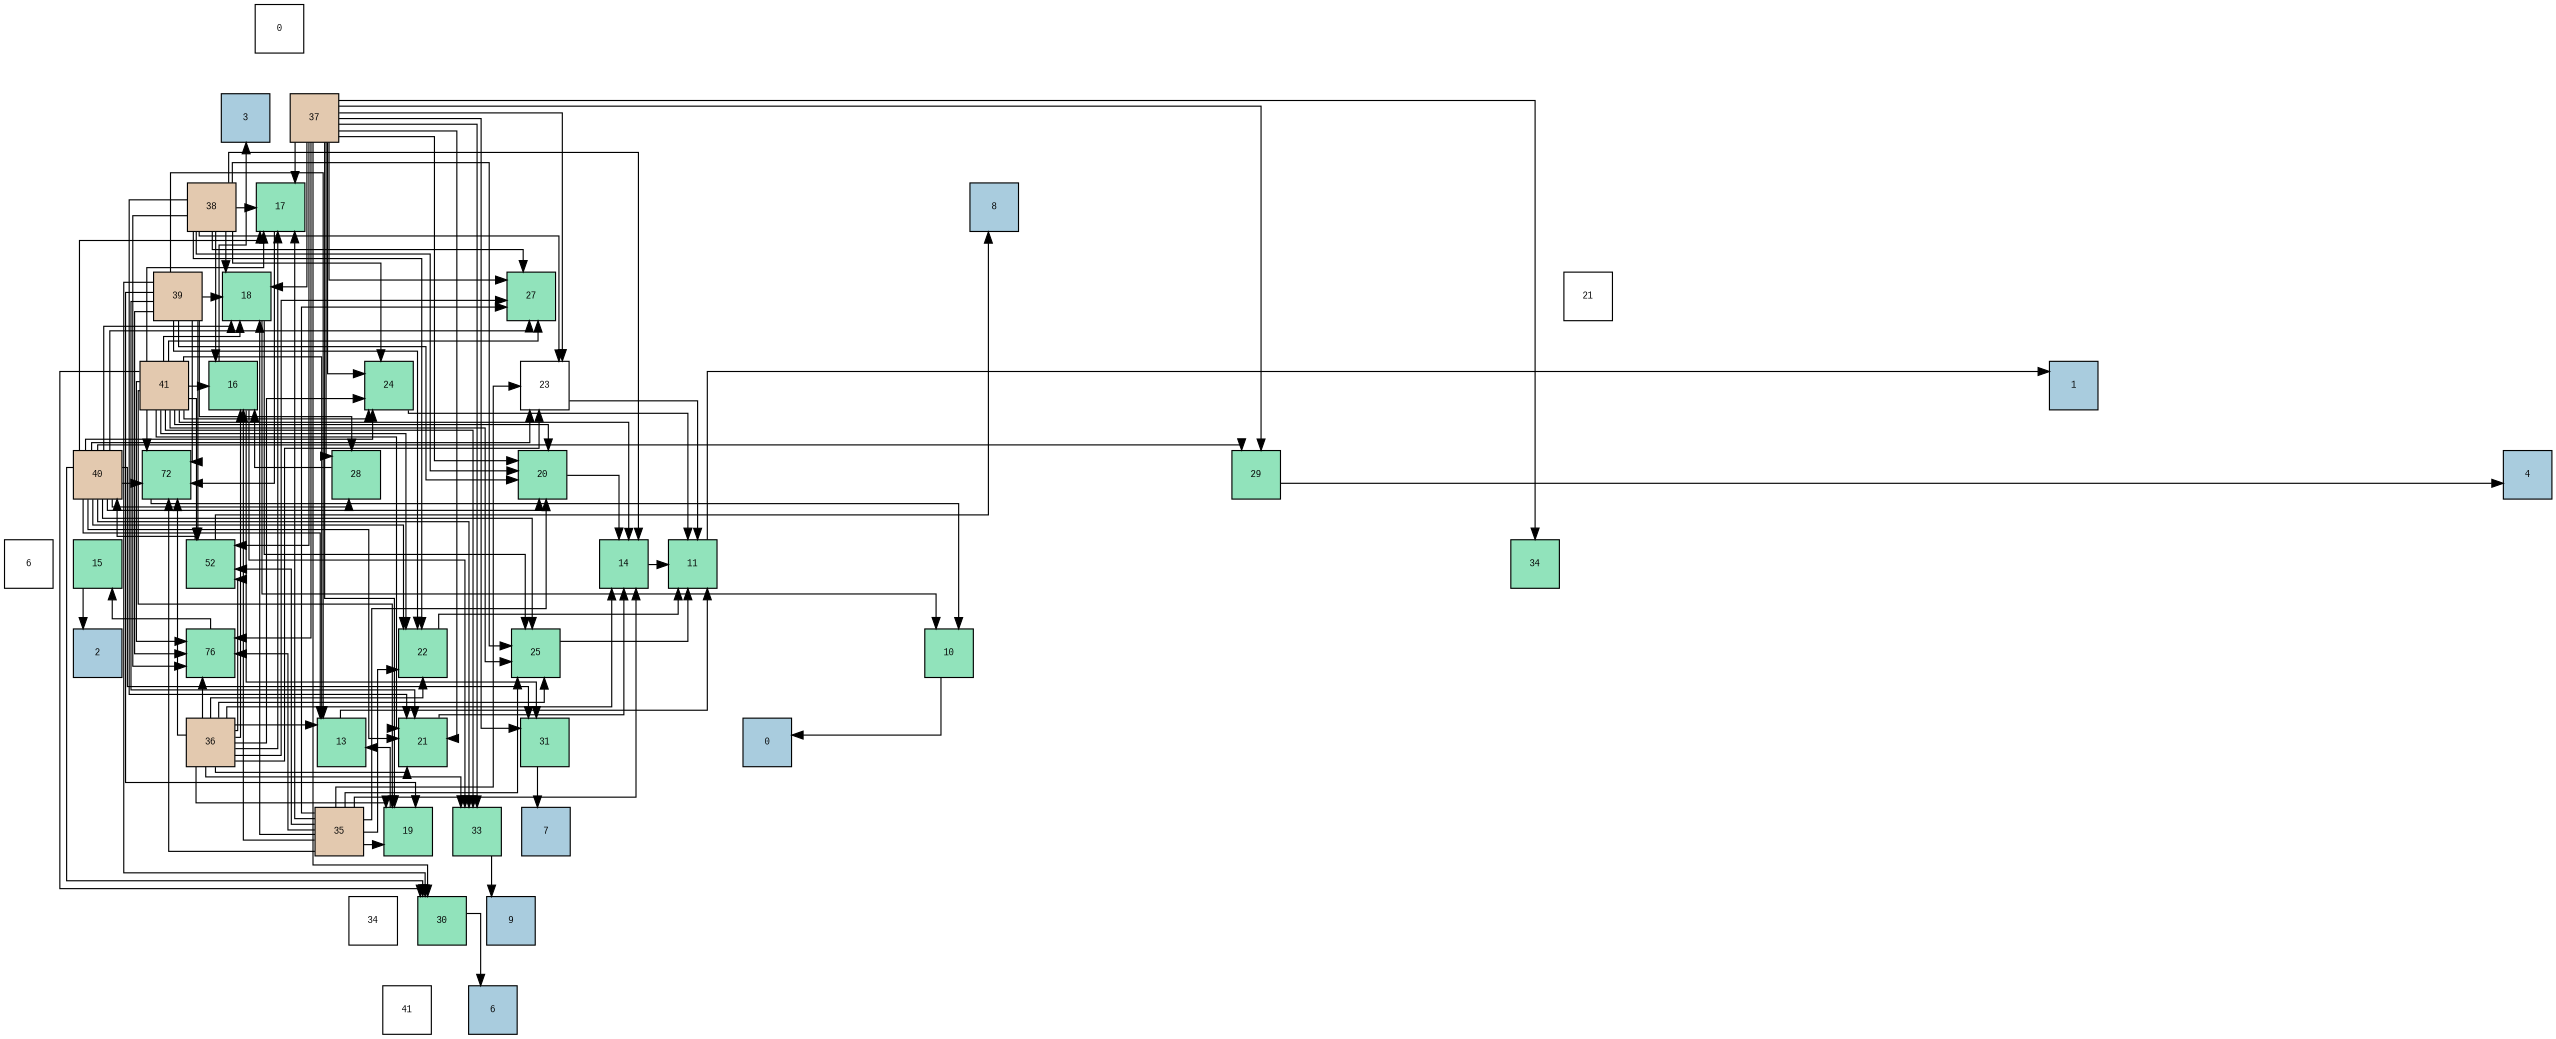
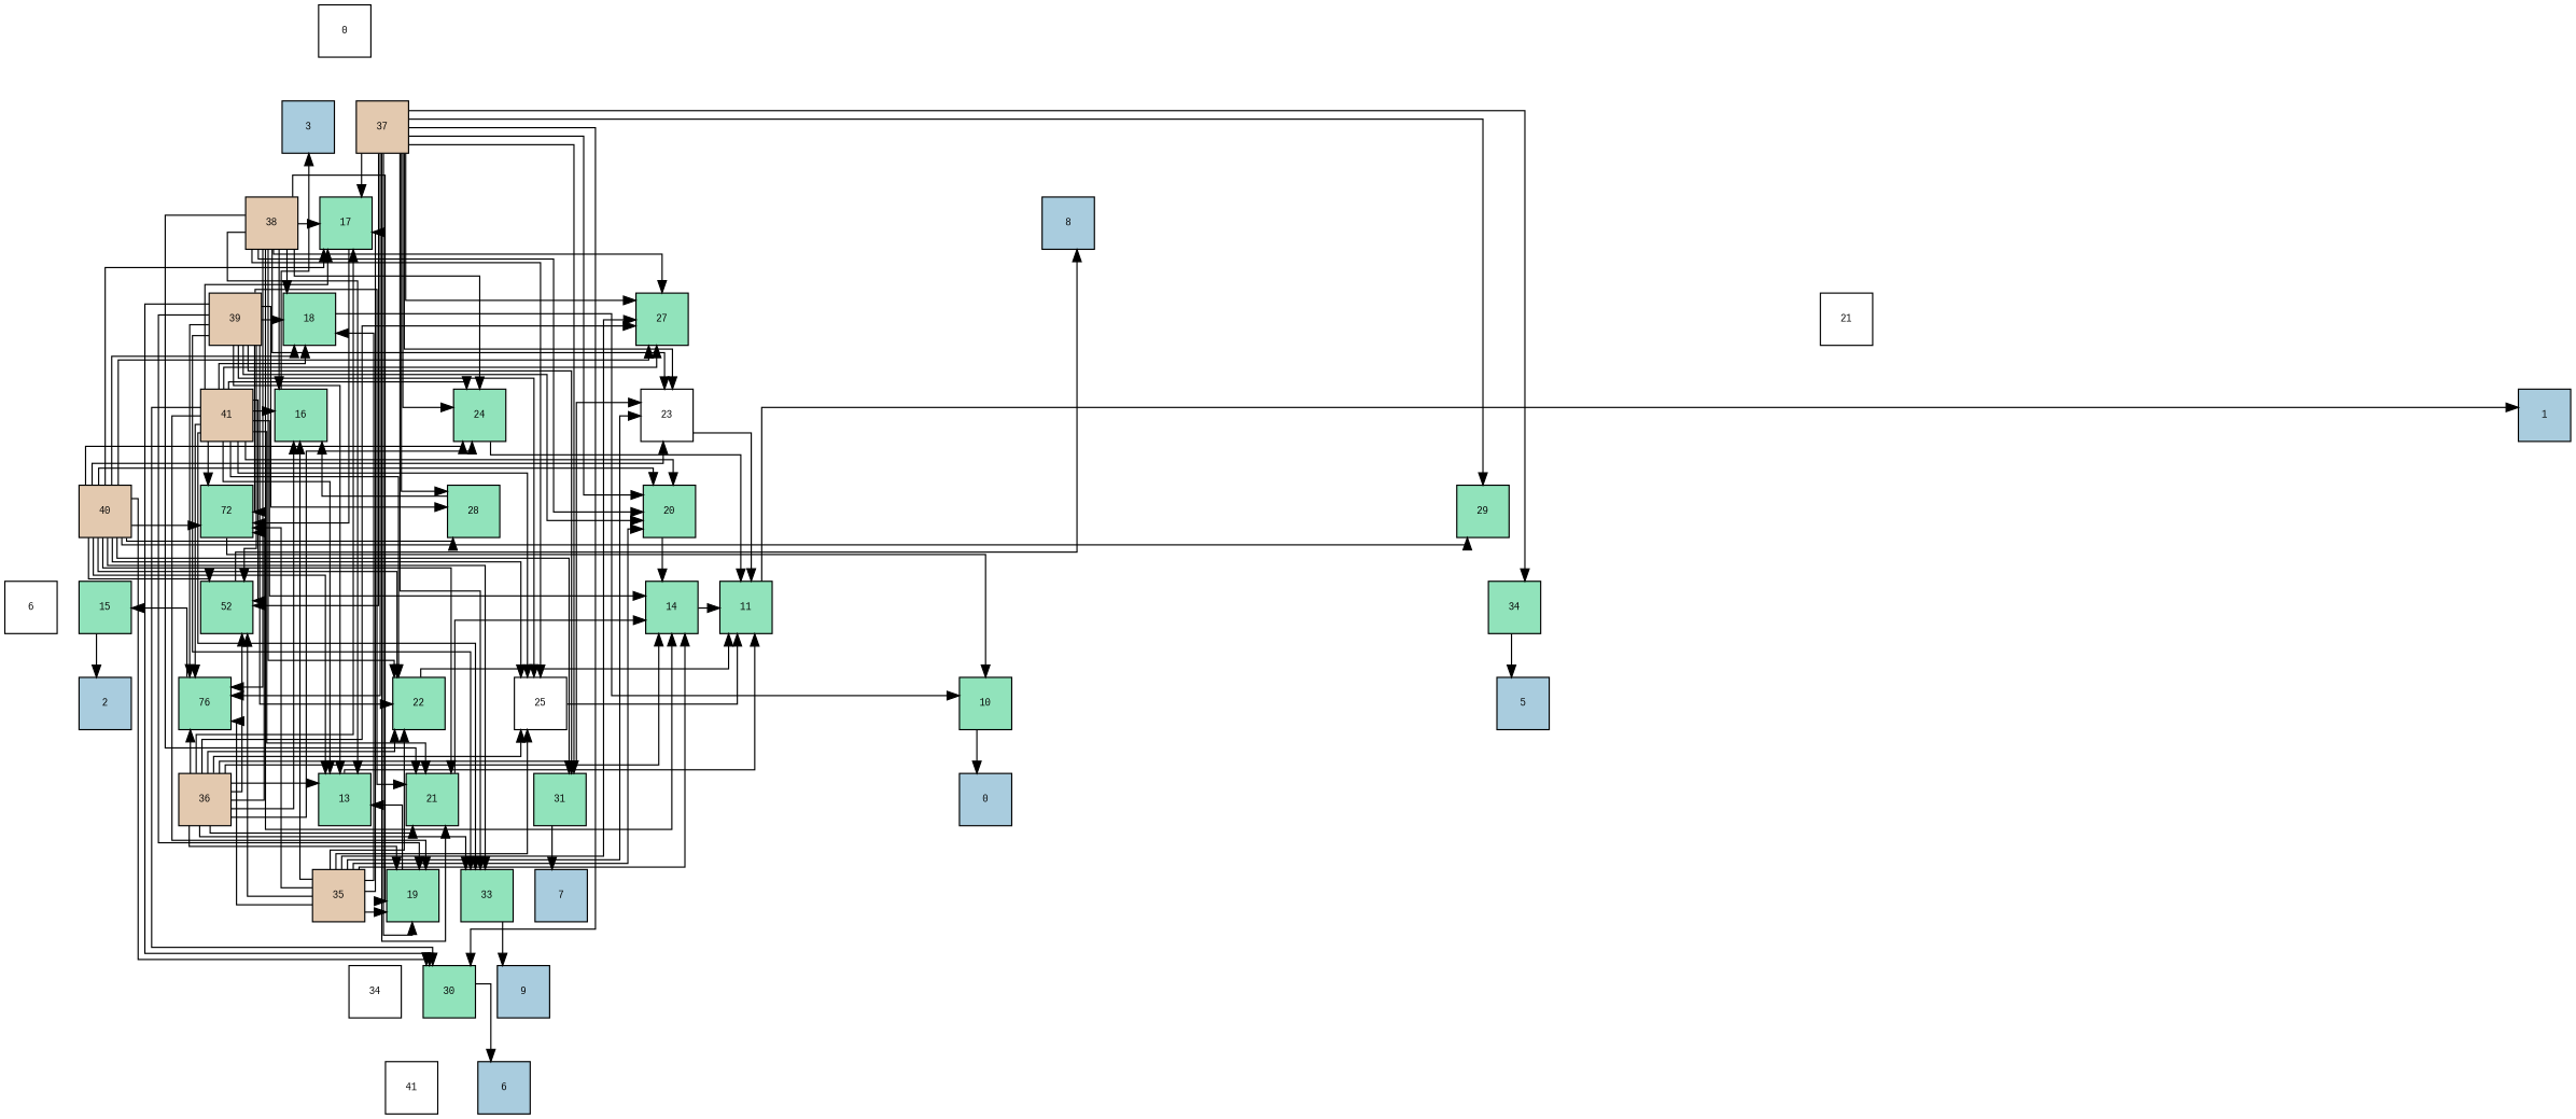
  digraph {
    fontname="Liberation Mono"
    rank=same
    rankdir=TB
    splines=ortho
    node [fillcolor="#91e3bb" fixedsize=true fontname="Liberation Mono" fontsize=8 shape=square style=filled]
    edge [constraint=false fontname="Liberation Mono" style=vis]
    n1 [fillcolor="#ffffff" label=0 width=0.6]
    n2 [fillcolor="#a9ccde" label=3 width=0.6]
    n3 [fillcolor="#e3c9af" label=37 width=0.6]
    n4 [fillcolor="#e3c9af" label=38 width=0.6]
    n5 [label=17 width=0.6]
    n6 [label=18 width=0.6]
    n7 [label=27 width=0.6]
    n8 [label=24 width=0.6]
    n9 [label=76 width=0.6]
    n10 [fillcolor="#ffffff" label=23 width=0.6]
    n11 [label=20 width=0.6]
    n12 [label=21 width=0.6]
    n13 [label=19 width=0.6]
    n14 [label=28 width=0.6]
    n15 [label=52 width=0.6]
    n16 [label=31 width=0.6]
    n17 [label=33 width=0.6]
    n18 [label=30 width=0.6]
    n19 [label=29 width=0.6]
    n20 [fillcolor="#a9ccde" label=8 width=0.6]
    n21 [label=34 width=0.6]
    n22 [fillcolor="#e3c9af" label=39 width=0.6]
    n23 [label=16 width=0.6]
    n24 [label=14 width=0.6]
    n25 [label=22 width=0.6]
    n26 [label=13 width=0.6]
-   n27 [label=25 width=0.6]
+   n27 [fillcolor="#ffffff" label=25 width=0.6]
    n28 [label=72 width=0.6]
    n29 [fillcolor="#e3c9af" label=41 width=0.6]
    n30 [label=10 width=0.6]
    n31 [label=11 width=0.6]
    n32 [label=15 width=0.6]
    n33 [fillcolor="#e3c9af" label=36 width=0.6]
    n34 [fillcolor="#e3c9af" label=35 width=0.6]
    n35 [fillcolor="#ffffff" label=34 width=0.6]
    n36 [fillcolor="#e3c9af" label=40 width=0.6]
    n37 [fillcolor="#a9ccde" label=7 width=0.6]
    n38 [fillcolor="#a9ccde" label=9 width=0.6]
    n39 [fillcolor="#ffffff" label=41 width=0.6]
    n40 [fillcolor="#a9ccde" label=6 width=0.6]
    n41 [fillcolor="#ffffff" label=6 width=0.6]
    n42 [fillcolor="#a9ccde" label=2 width=0.6]
-   n43 [fillcolor="#a9ccde" label=4 width=0.6]
    n44 [fillcolor="#ffffff" label=21 width=0.6]
+   n45 [fillcolor="#a9ccde" label=5 width=0.6]
    n46 [fillcolor="#a9ccde" label=0 width=0.6]
    n47 [fillcolor="#a9ccde" label=1 width=0.6]
    n1 -> n2 [constraint=true style=invis]
    n1 -> n3 [constraint=true style=invis]
    n2 -> n4 [constraint=true style=invis]
    n2 -> n5 [constraint=true style=invis]
    n3 -> n5
    n3 -> n5 [constraint=true style=invis]
-   n3 -> n6
    n3 -> n7
    n3 -> n8
    n3 -> n9
    n3 -> n10
    n3 -> n11
    n3 -> n12
    n3 -> n13
    n3 -> n14
    n3 -> n15
    n3 -> n16
    n3 -> n17
    n3 -> n18
    n3 -> n19
    n3 -> n20 [constraint=true style=invis]
    n3 -> n21
    n4 -> n5
    n4 -> n6
    n4 -> n6 [constraint=true style=invis]
    n4 -> n7
    n4 -> n8
    n4 -> n9
    n4 -> n10
    n4 -> n11
    n4 -> n12
+   n4 -> n13
    n4 -> n22 [constraint=true style=invis]
    n4 -> n23
    n4 -> n24
    n4 -> n25
+   n4 -> n26
    n4 -> n27
    n5 -> n6 [constraint=true style=invis]
    n5 -> n7 [constraint=true style=invis]
    n5 -> n28
    n6 -> n8 [constraint=true style=invis]
    n6 -> n23 [constraint=true style=invis]
    n6 -> n30
    n7 -> n8 [constraint=true style=invis]
    n7 -> n10 [constraint=true style=invis]
    n8 -> n11 [constraint=true style=invis]
    n8 -> n14 [constraint=true style=invis]
    n8 -> n31
    n9 -> n26 [constraint=true style=invis]
    n9 -> n32
    n9 -> n33 [constraint=true style=invis]
    n10 -> n11 [constraint=true style=invis]
    n10 -> n19 [constraint=true style=invis]
    n10 -> n31
    n11 -> n24
    n11 -> n24 [constraint=true style=invis]
    n11 -> n31 [constraint=true style=invis]
    n12 -> n13 [constraint=true style=invis]
    n12 -> n17 [constraint=true style=invis]
    n12 -> n24
    n13 -> n18 [constraint=true style=invis]
    n13 -> n26
    n13 -> n35 [constraint=true style=invis]
    n14 -> n15 [constraint=true style=invis]
    n14 -> n23
    n14 -> n24 [constraint=true style=invis]
    n15 -> n9 [constraint=true style=invis]
    n15 -> n20
    n15 -> n25 [constraint=true style=invis]
    n16 -> n17 [constraint=true style=invis]
    n16 -> n37
    n16 -> n37 [constraint=true style=invis]
    n17 -> n18 [constraint=true style=invis]
    n17 -> n38
    n17 -> n38 [constraint=true style=invis]
    n18 -> n39 [constraint=true style=invis]
    n18 -> n40
    n18 -> n40 [constraint=true style=invis]
    n19 -> n21 [constraint=true style=invis]
    n19 -> n31 [constraint=true style=invis]
-   n19 -> n43
    n20 -> n7 [constraint=true style=invis]
    n20 -> n44 [constraint=true style=invis]
    n21 -> n30 [constraint=true style=invis]
+   n21 -> n45
+   n21 -> n45 [constraint=true style=invis]
    n22 -> n6
    n22 -> n9
    n22 -> n11
    n22 -> n12
    n22 -> n13
    n22 -> n14
    n22 -> n15
-   n23 -> n16
-   n23 -> n17
+   n22 -> n16
+   n22 -> n17
    n22 -> n18
    n22 -> n23 [constraint=true style=invis]
    n22 -> n25
    n22 -> n26
-   n6 -> n27
+   n22 -> n27
    n22 -> n28
    n22 -> n29 [constraint=true style=invis]
    n23 -> n2
    n23 -> n14 [constraint=true style=invis]
    n23 -> n28 [constraint=true style=invis]
    n24 -> n25 [constraint=true style=invis]
    n24 -> n27 [constraint=true style=invis]
    n24 -> n31
    n25 -> n12 [constraint=true style=invis]
    n25 -> n26 [constraint=true style=invis]
    n25 -> n31
    n26 -> n13 [constraint=true style=invis]
    n26 -> n31
    n26 -> n34 [constraint=true style=invis]
    n27 -> n12 [constraint=true style=invis]
    n27 -> n16 [constraint=true style=invis]
    n27 -> n31
    n28 -> n15 [constraint=true style=invis]
    n28 -> n30
    n28 -> n32 [constraint=true style=invis]
    n29 -> n5
    n29 -> n6
    n29 -> n7
    n29 -> n8
    n29 -> n9
    n29 -> n11
    n29 -> n12
    n29 -> n13
    n29 -> n15
    n29 -> n17
    n29 -> n18
    n29 -> n23
    n29 -> n24
    n29 -> n25
    n29 -> n26
    n29 -> n27
    n29 -> n28
    n29 -> n28 [constraint=true style=invis]
    n29 -> n36 [constraint=true style=invis]
    n30 -> n16 [constraint=true style=invis]
    n30 -> n46
    n30 -> n46 [constraint=true style=invis]
    n31 -> n27 [constraint=true style=invis]
    n31 -> n30 [constraint=true style=invis]
    n31 -> n47
    n32 -> n9 [constraint=true style=invis]
    n32 -> n42
    n32 -> n42 [constraint=true style=invis]
    n33 -> n5
    n33 -> n7
    n33 -> n8
    n33 -> n9
    n33 -> n10
    n33 -> n12
    n33 -> n13
    n33 -> n15
    n33 -> n17
    n33 -> n23
    n33 -> n24
    n33 -> n25
    n33 -> n26
    n33 -> n27
    n33 -> n28
    n33 -> n34 [constraint=true style=invis]
    n34 -> n5
    n34 -> n6
    n34 -> n7
    n34 -> n9
    n34 -> n10
    n34 -> n11
    n34 -> n13
    n34 -> n15
    n34 -> n23
    n34 -> n24
    n34 -> n25
    n34 -> n27
    n34 -> n28
    n34 -> n35 [constraint=true style=invis]
    n35 -> n39 [constraint=true style=invis]
    n36 -> n5
    n36 -> n6
    n36 -> n7
    n36 -> n8
    n36 -> n10
    n36 -> n11
    n36 -> n12
    n36 -> n14
-   n15 -> n36
+   n36 -> n15
    n36 -> n16
    n36 -> n17
    n36 -> n18
    n36 -> n19
    n36 -> n25
    n36 -> n26
    n36 -> n27
    n36 -> n28
    n36 -> n32 [constraint=true style=invis]
    n36 -> n41 [constraint=true style=invis]
    n37 -> n38 [constraint=true style=invis]
    n38 -> n40 [constraint=true style=invis]
    n41 -> n42 [constraint=true style=invis]
    n42 -> n33 [constraint=true style=invis]
-   n43 -> n21 [constraint=true style=invis]
    n44 -> n10 [constraint=true style=invis]
    n44 -> n47 [constraint=true style=invis]
+   n45 -> n46 [constraint=true style=invis]
    n46 -> n37 [constraint=true style=invis]
    n47 -> n19 [constraint=true style=invis]
-   n47 -> n43 [constraint=true style=invis]
  }
